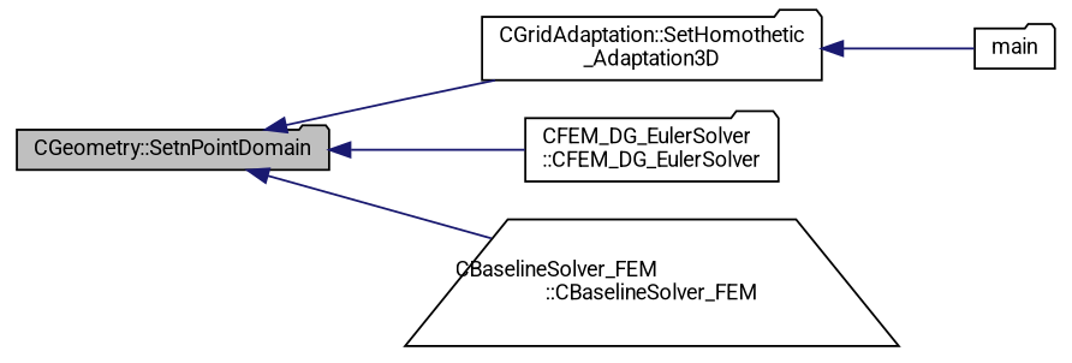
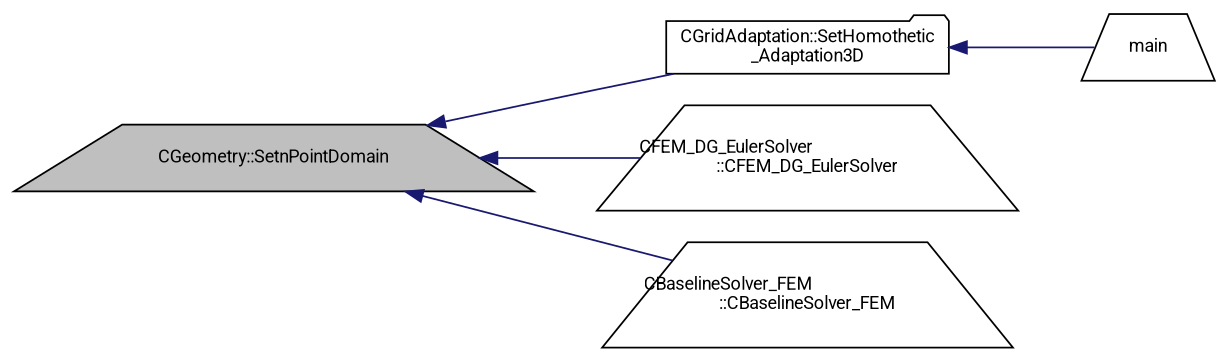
  digraph {
    fontname=Roboto
    rankdir=LR
    node [color=black fillcolor=white fontname=Roboto fontsize=10 shape=trapezium style=filled]
    edge [color=midnightblue dir=back fontname=Roboto fontsize=10 labelfontname=Helvetica labelfontsize=10 style=solid]
-   n1 [fillcolor=grey75 fontcolor=black height=0.2 label="CGeometry::SetnPointDomain" shape=folder width=0.4]
+   n1 [fillcolor=grey75 fontcolor=black height=0.2 label="CGeometry::SetnPointDomain" width=0.4]
    n2 [height=0.2 label="CGridAdaptation::SetHomothetic\l_Adaptation3D" shape=folder width=0.4]
-   n3 [height=0.2 label="CFEM_DG_EulerSolver\l::CFEM_DG_EulerSolver" shape=folder width=0.4]
+   n3 [height=0.2 label="CFEM_DG_EulerSolver\l::CFEM_DG_EulerSolver" width=0.4]
    n4 [height=0.2 label="CBaselineSolver_FEM\l::CBaselineSolver_FEM" width=0.4]
-   n5 [height=0.2 label=main shape=folder width=0.4]
+   n5 [height=0.2 label=main width=0.4]
    n1 -> n2
    n1 -> n3
    n1 -> n4
    n2 -> n5
  }
